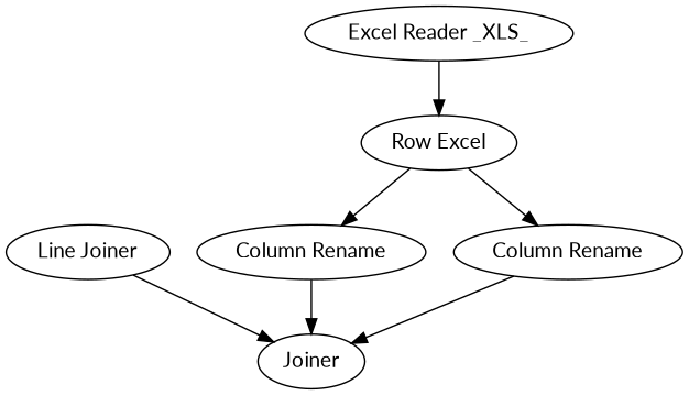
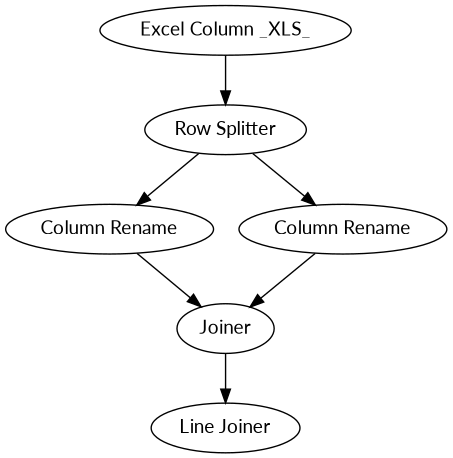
  digraph {
    fontname=Lato
    rankdir=TB
    node [fontname=Lato]
    edge [fontname=Lato]
    n1 [label=Joiner]
    n2 [label="Line Joiner"]
    n3 [label="Column Rename"]
    n4 [label="Column Rename"]
-   n5 [label="Row Excel"]
-   n6 [label="Excel Reader _XLS_"]
-   n2 -> n1
+   n5 [label="Row Splitter"]
+   n6 [label="Excel Column _XLS_"]
+   n1 -> n2
    n3 -> n1
    n4 -> n1
    n5 -> n3
    n5 -> n4
    n6 -> n5
  }
